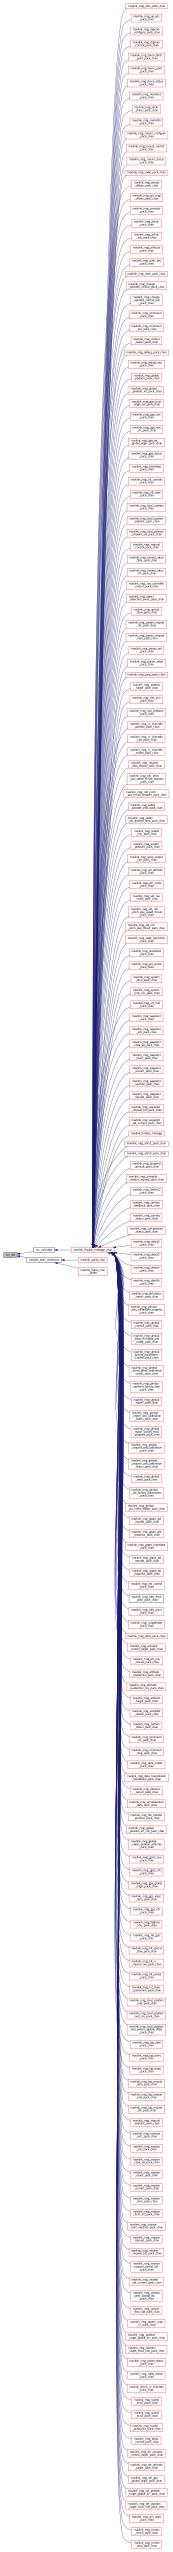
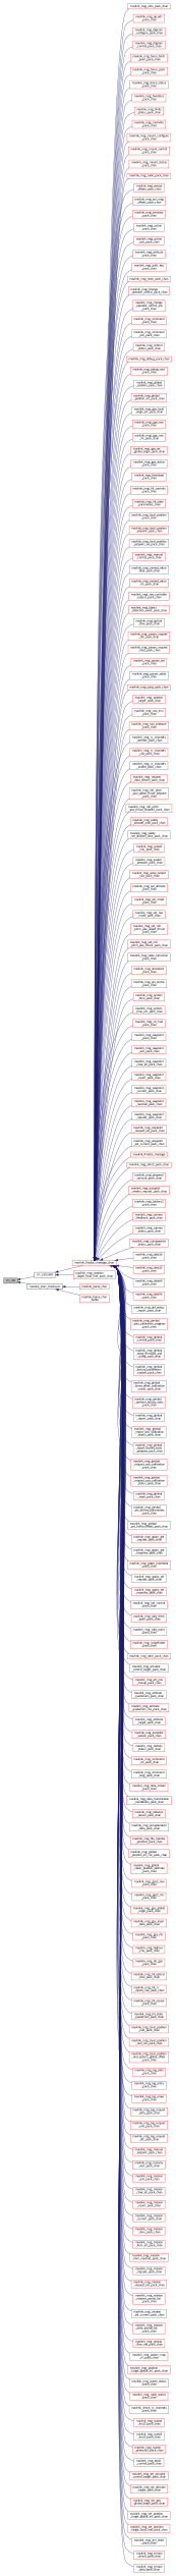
  digraph {
    fontname="IBM Plex Sans"
    rankdir=LR
    node [color=red fillcolor=white fontname="IBM Plex Sans" fontsize=10 shape=record style=filled]
    edge [color=midnightblue dir=back fontname="IBM Plex Sans" fontsize=10 labelfontname=Helvetica labelfontsize=10 style=solid]
    n1 [color=black fillcolor=grey75 fontcolor=black height=0.2 label=crc_init width=0.4]
    n2 [color=black height=0.2 label=crc_calculate width=0.4]
    n3 [color=black height=0.2 label=mavlink_start_checksum width=0.4]
    n4 [height=0.2 label=mavlink_finalize_message_chan width=0.4]
    n5 [height=0.2 label=mavlink_parse_char width=0.4]
    n6 [height=0.2 label="mavlink_frame_char\l_buffer" width=0.4]
    n7 [height=0.2 label=mavlink_msg_ahrs_pack_chan width=0.4]
    n8 [height=0.2 label="mavlink_msg_ap_adc\l_pack_chan" width=0.4]
    n9 [height=0.2 label="mavlink_msg_digicam\l_configure_pack_chan" width=0.4]
    n10 [height=0.2 label="mavlink_msg_digicam\l_control_pack_chan" width=0.4]
    n11 [height=0.2 label="mavlink_msg_fence_fetch\l_point_pack_chan" width=0.4]
    n12 [height=0.2 label="mavlink_msg_fence_point\l_pack_chan" width=0.4]
    n13 [height=0.2 label="mavlink_msg_fence_status\l_pack_chan" width=0.4]
    n14 [height=0.2 label="mavlink_msg_hwstatus\l_pack_chan" width=0.4]
    n15 [height=0.2 label="mavlink_msg_limits\l_status_pack_chan" width=0.4]
    n16 [height=0.2 label="mavlink_msg_meminfo\l_pack_chan" width=0.4]
    n17 [height=0.2 label="mavlink_msg_mount_configure\l_pack_chan" width=0.4]
    n18 [height=0.2 label="mavlink_msg_mount_control\l_pack_chan" width=0.4]
    n19 [height=0.2 label="mavlink_msg_mount_status\l_pack_chan" width=0.4]
    n20 [height=0.2 label=mavlink_msg_radio_pack_chan width=0.4]
    n21 [height=0.2 label="mavlink_msg_sensor\l_offsets_pack_chan" width=0.4]
    n22 [height=0.2 label="mavlink_msg_set_mag\l_offsets_pack_chan" width=0.4]
    n23 [height=0.2 label="mavlink_msg_simstate\l_pack_chan" width=0.4]
    n24 [height=0.2 label="mavlink_msg_action\l_pack_chan" width=0.4]
    n25 [height=0.2 label="mavlink_msg_action\l_ack_pack_chan" width=0.4]
    n26 [height=0.2 label="mavlink_msg_attitude\l_pack_chan" width=0.4]
    n27 [height=0.2 label="mavlink_msg_auth_key\l_pack_chan" width=0.4]
    n28 [height=0.2 label=mavlink_msg_boot_pack_chan width=0.4]
    n29 [height=0.2 label="mavlink_msg_change\l_operator_control_pack_chan" width=0.4]
    n30 [height=0.2 label="mavlink_msg_change\l_operator_control_ack\l_pack_chan" width=0.4]
    n31 [height=0.2 label="mavlink_msg_command\l_pack_chan" width=0.4]
    n32 [height=0.2 label="mavlink_msg_command\l_ack_pack_chan" width=0.4]
    n33 [height=0.2 label="mavlink_msg_control\l_status_pack_chan" width=0.4]
    n34 [height=0.2 label=mavlink_msg_debug_pack_chan width=0.4]
    n35 [height=0.2 label="mavlink_msg_debug_vect\l_pack_chan" width=0.4]
    n36 [height=0.2 label="mavlink_msg_global\l_position_pack_chan" width=0.4]
    n37 [height=0.2 label="mavlink_msg_global\l_position_int_pack_chan" width=0.4]
    n38 [height=0.2 label="mavlink_msg_gps_local\l_origin_set_pack_chan" width=0.4]
    n39 [height=0.2 label="mavlink_msg_gps_raw\l_pack_chan" width=0.4]
    n40 [height=0.2 label="mavlink_msg_gps_raw\l_int_pack_chan" width=0.4]
    n41 [height=0.2 label="mavlink_msg_gps_set\l_global_origin_pack_chan" width=0.4]
    n42 [height=0.2 label="mavlink_msg_gps_status\l_pack_chan" width=0.4]
    n43 [height=0.2 label="mavlink_msg_heartbeat\l_pack_chan" width=0.4]
    n44 [height=0.2 label="mavlink_msg_hil_controls\l_pack_chan" width=0.4]
-   n45 [height=0.2 label="mavlink_msg_hil_state\l_pack_chan" width=0.4]
+   n45 [height=0.2 label="mavlink_msg_hil_state\l_parameters_chan" width=0.4]
    n46 [height=0.2 label="mavlink_msg_local_position\l_pack_chan" width=0.4]
    n47 [height=0.2 label="mavlink_msg_local_position\l_setpoint_pack_chan" width=0.4]
    n48 [height=0.2 label="mavlink_msg_local_position\l_setpoint_set_pack_chan" width=0.4]
    n49 [height=0.2 label="mavlink_msg_manual\l_control_pack_chan" width=0.4]
    n50 [height=0.2 label="mavlink_msg_named_value\l_float_pack_chan" width=0.4]
    n51 [height=0.2 label="mavlink_msg_named_value\l_int_pack_chan" width=0.4]
    n52 [height=0.2 label="mavlink_msg_nav_controller\l_output_pack_chan" width=0.4]
    n53 [height=0.2 label="mavlink_msg_object\l_detection_event_pack_chan" width=0.4]
    n54 [height=0.2 label="mavlink_msg_optical\l_flow_pack_chan" width=0.4]
    n55 [height=0.2 label="mavlink_msg_param_request\l_list_pack_chan" width=0.4]
    n56 [height=0.2 label="mavlink_msg_param_request\l_read_pack_chan" width=0.4]
    n57 [height=0.2 label="mavlink_msg_param_set\l_pack_chan" width=0.4]
    n58 [height=0.2 label="mavlink_msg_param_value\l_pack_chan" width=0.4]
    n59 [height=0.2 label=mavlink_msg_ping_pack_chan width=0.4]
    n60 [height=0.2 label="mavlink_msg_position\l_target_pack_chan" width=0.4]
    n61 [height=0.2 label="mavlink_msg_raw_imu\l_pack_chan" width=0.4]
    n62 [height=0.2 label="mavlink_msg_raw_pressure\l_pack_chan" width=0.4]
    n63 [height=0.2 label="mavlink_msg_rc_channels\l_override_pack_chan" width=0.4]
    n64 [height=0.2 label="mavlink_msg_rc_channels\l_raw_pack_chan" width=0.4]
    n65 [height=0.2 label="mavlink_msg_rc_channels\l_scaled_pack_chan" width=0.4]
    n66 [height=0.2 label="mavlink_msg_request\l_data_stream_pack_chan" width=0.4]
    n67 [height=0.2 label="mavlink_msg_roll_pitch\l_yaw_speed_thrust_setpoint\l_pack_chan" width=0.4]
    n68 [height=0.2 label="mavlink_msg_roll_pitch\l_yaw_thrust_setpoint_pack_chan" width=0.4]
    n69 [height=0.2 label="mavlink_msg_safety\l_allowed_area_pack_chan" width=0.4]
    n70 [height=0.2 label="mavlink_msg_safety\l_set_allowed_area_pack_chan" width=0.4]
    n71 [height=0.2 label="mavlink_msg_scaled\l_imu_pack_chan" width=0.4]
    n72 [height=0.2 label="mavlink_msg_scaled\l_pressure_pack_chan" width=0.4]
    n73 [height=0.2 label="mavlink_msg_servo_output\l_raw_pack_chan" width=0.4]
    n74 [height=0.2 label="mavlink_msg_set_altitude\l_pack_chan" width=0.4]
    n75 [height=0.2 label="mavlink_msg_set_mode\l_pack_chan" width=0.4]
    n76 [height=0.2 label="mavlink_msg_set_nav\l_mode_pack_chan" width=0.4]
    n77 [height=0.2 label="mavlink_msg_set_roll\l_pitch_yaw_speed_thrust\l_pack_chan" width=0.4]
    n78 [height=0.2 label="mavlink_msg_set_roll\l_pitch_yaw_thrust_pack_chan" width=0.4]
    n79 [height=0.2 label="mavlink_msg_state_correction\l_pack_chan" width=0.4]
    n80 [height=0.2 label="mavlink_msg_statustext\l_pack_chan" width=0.4]
    n81 [height=0.2 label="mavlink_msg_sys_status\l_pack_chan" width=0.4]
    n82 [height=0.2 label="mavlink_msg_system\l_time_pack_chan" width=0.4]
    n83 [height=0.2 label="mavlink_msg_system\l_time_utc_pack_chan" width=0.4]
    n84 [height=0.2 label="mavlink_msg_vfr_hud\l_pack_chan" width=0.4]
    n85 [height=0.2 label="mavlink_msg_waypoint\l_pack_chan" width=0.4]
    n86 [height=0.2 label="mavlink_msg_waypoint\l_ack_pack_chan" width=0.4]
    n87 [height=0.2 label="mavlink_msg_waypoint\l_clear_all_pack_chan" width=0.4]
    n88 [height=0.2 label="mavlink_msg_waypoint\l_count_pack_chan" width=0.4]
    n89 [height=0.2 label="mavlink_msg_waypoint\l_current_pack_chan" width=0.4]
    n90 [height=0.2 label="mavlink_msg_waypoint\l_reached_pack_chan" width=0.4]
    n91 [height=0.2 label="mavlink_msg_waypoint\l_request_pack_chan" width=0.4]
    n92 [height=0.2 label="mavlink_msg_waypoint\l_request_list_pack_chan" width=0.4]
    n93 [height=0.2 label="mavlink_msg_waypoint\l_set_current_pack_chan" width=0.4]
    n94 [height=0.2 label=mavlink_finalize_message width=0.4]
-   n95 [height=0.2 label=mavlink_msg_ahrs2_pack_chan width=0.4]
    n96 [height=0.2 label=mavlink_msg_ahrs3_pack_chan width=0.4]
    n97 [height=0.2 label="mavlink_msg_airspeed\l_autocal_pack_chan" width=0.4]
    n98 [height=0.2 label="mavlink_msg_autopilot\l_version_request_pack_chan" width=0.4]
    n99 [height=0.2 label="mavlink_msg_battery2\l_pack_chan" width=0.4]
    n100 [height=0.2 label="mavlink_msg_camera\l_feedback_pack_chan" width=0.4]
    n101 [height=0.2 label="mavlink_msg_camera\l_status_pack_chan" width=0.4]
    n102 [height=0.2 label="mavlink_msg_compassmot\l_status_pack_chan" width=0.4]
    n103 [height=0.2 label="mavlink_msg_data16\l_pack_chan" width=0.4]
    n104 [height=0.2 label="mavlink_msg_data32\l_pack_chan" width=0.4]
    n105 [height=0.2 label="mavlink_msg_data64\l_pack_chan" width=0.4]
    n106 [height=0.2 label="mavlink_msg_data96\l_pack_chan" width=0.4]
    n107 [height=0.2 label="mavlink_msg_ekf_status\l_report_pack_chan" width=0.4]
    n108 [height=0.2 label="mavlink_msg_gimbal\l_axis_calibration_progress\l_pack_chan" width=0.4]
    n109 [height=0.2 label="mavlink_msg_gimbal\l_control_pack_chan" width=0.4]
    n110 [height=0.2 label="mavlink_msg_gimbal\l_erase_firmware_and\l_config_pack_chan" width=0.4]
    n111 [height=0.2 label="mavlink_msg_gimbal\l_factory_parameters\l_loaded_pack_chan" width=0.4]
    n112 [height=0.2 label="mavlink_msg_gimbal\l_home_offset_calibration\l_result_pack_chan" width=0.4]
    n113 [height=0.2 label="mavlink_msg_gimbal\l_perform_factory_tests\l_pack_chan" width=0.4]
    n114 [height=0.2 label="mavlink_msg_gimbal\l_report_pack_chan" width=0.4]
    n115 [height=0.2 label="mavlink_msg_gimbal\l_report_axis_calibration\l_status_pack_chan" width=0.4]
    n116 [height=0.2 label="mavlink_msg_gimbal\l_report_factory_tests\l_progress_pack_chan" width=0.4]
    n117 [height=0.2 label="mavlink_msg_gimbal\l_request_axis_calibration\l_pack_chan" width=0.4]
    n118 [height=0.2 label="mavlink_msg_gimbal\l_request_axis_calibration\l_status_pack_chan" width=0.4]
    n119 [height=0.2 label="mavlink_msg_gimbal\l_reset_pack_chan" width=0.4]
    n120 [height=0.2 label="mavlink_msg_gimbal\l_set_factory_parameters\l_pack_chan" width=0.4]
    n121 [height=0.2 label="mavlink_msg_gimbal\l_set_home_offsets_pack_chan" width=0.4]
    n122 [height=0.2 label="mavlink_msg_gopro_get\l_request_pack_chan" width=0.4]
    n123 [height=0.2 label="mavlink_msg_gopro_get\l_response_pack_chan" width=0.4]
    n124 [height=0.2 label="mavlink_msg_gopro_heartbeat\l_pack_chan" width=0.4]
    n125 [height=0.2 label="mavlink_msg_gopro_set\l_request_pack_chan" width=0.4]
    n126 [height=0.2 label="mavlink_msg_gopro_set\l_response_pack_chan" width=0.4]
    n127 [height=0.2 label="mavlink_msg_led_control\l_pack_chan" width=0.4]
-   n128 [color=black height=0.2 label="mavlink_msg_rally_fetch\l_point_pack_chan" width=0.4]
+   n128 [height=0.2 label="mavlink_msg_rally_fetch\l_point_pack_chan" width=0.4]
    n129 [height=0.2 label="mavlink_msg_rally_point\l_pack_chan" width=0.4]
    n130 [height=0.2 label="mavlink_msg_rangefinder\l_pack_chan" width=0.4]
    n131 [height=0.2 label=mavlink_msg_wind_pack_chan width=0.4]
    n132 [height=0.2 label="mavlink_msg_actuator\l_control_target_pack_chan" width=0.4]
    n133 [height=0.2 label="mavlink_msg_att_pos\l_mocap_pack_chan" width=0.4]
    n134 [height=0.2 label="mavlink_msg_attitude\l_quaternion_pack_chan" width=0.4]
    n135 [height=0.2 label="mavlink_msg_attitude\l_quaternion_cov_pack_chan" width=0.4]
    n136 [height=0.2 label="mavlink_msg_attitude\l_target_pack_chan" width=0.4]
    n137 [height=0.2 label="mavlink_msg_autopilot\l_version_pack_chan" width=0.4]
    n138 [height=0.2 label="mavlink_msg_battery\l_status_pack_chan" width=0.4]
    n139 [height=0.2 label="mavlink_msg_command\l_int_pack_chan" width=0.4]
    n140 [height=0.2 label="mavlink_msg_command\l_long_pack_chan" width=0.4]
    n141 [height=0.2 label="mavlink_msg_data_stream\l_pack_chan" width=0.4]
    n142 [height=0.2 label="mavlink_msg_data_transmission\l_handshake_pack_chan" width=0.4]
    n143 [height=0.2 label="mavlink_msg_distance\l_sensor_pack_chan" width=0.4]
    n144 [height=0.2 label="mavlink_msg_encapsulated\l_data_pack_chan" width=0.4]
    n145 [height=0.2 label="mavlink_msg_file_transfer\l_protocol_pack_chan" width=0.4]
    n146 [height=0.2 label="mavlink_msg_global\l_position_int_cov_pack_chan" width=0.4]
    n147 [height=0.2 label="mavlink_msg_global\l_vision_position_estimate\l_pack_chan" width=0.4]
    n148 [height=0.2 label="mavlink_msg_gps2_raw\l_pack_chan" width=0.4]
    n149 [height=0.2 label="mavlink_msg_gps2_rtk\l_pack_chan" width=0.4]
    n150 [height=0.2 label="mavlink_msg_gps_global\l_origin_pack_chan" width=0.4]
    n151 [height=0.2 label="mavlink_msg_gps_inject\l_data_pack_chan" width=0.4]
    n152 [height=0.2 label="mavlink_msg_gps_rtk\l_pack_chan" width=0.4]
    n153 [height=0.2 label="mavlink_msg_highres\l_imu_pack_chan" width=0.4]
    n154 [height=0.2 label="mavlink_msg_hil_gps\l_pack_chan" width=0.4]
    n155 [height=0.2 label="mavlink_msg_hil_optical\l_flow_pack_chan" width=0.4]
    n156 [height=0.2 label="mavlink_msg_hil_rc\l_inputs_raw_pack_chan" width=0.4]
    n157 [height=0.2 label="mavlink_msg_hil_sensor\l_pack_chan" width=0.4]
    n158 [height=0.2 label="mavlink_msg_hil_state\l_quaternion_pack_chan" width=0.4]
    n159 [height=0.2 label="mavlink_msg_local_position\l_ned_pack_chan" width=0.4]
    n160 [height=0.2 label="mavlink_msg_local_position\l_ned_cov_pack_chan" width=0.4]
    n161 [height=0.2 label="mavlink_msg_local_position\l_ned_system_global_offset\l_pack_chan" width=0.4]
    n162 [height=0.2 label="mavlink_msg_log_data\l_pack_chan" width=0.4]
    n163 [height=0.2 label="mavlink_msg_log_entry\l_pack_chan" width=0.4]
    n164 [height=0.2 label="mavlink_msg_log_erase\l_pack_chan" width=0.4]
    n165 [height=0.2 label="mavlink_msg_log_request\l_data_pack_chan" width=0.4]
    n166 [height=0.2 label="mavlink_msg_log_request\l_end_pack_chan" width=0.4]
    n167 [height=0.2 label="mavlink_msg_log_request\l_list_pack_chan" width=0.4]
    n168 [height=0.2 label="mavlink_msg_manual\l_setpoint_pack_chan" width=0.4]
    n169 [height=0.2 label="mavlink_msg_memory\l_vect_pack_chan" width=0.4]
    n170 [height=0.2 label="mavlink_msg_mission\l_ack_pack_chan" width=0.4]
    n171 [height=0.2 label="mavlink_msg_mission\l_clear_all_pack_chan" width=0.4]
    n172 [height=0.2 label="mavlink_msg_mission\l_count_pack_chan" width=0.4]
    n173 [height=0.2 label="mavlink_msg_mission\l_current_pack_chan" width=0.4]
    n174 [height=0.2 label="mavlink_msg_mission\l_item_pack_chan" width=0.4]
    n175 [height=0.2 label="mavlink_msg_mission\l_item_int_pack_chan" width=0.4]
    n176 [height=0.2 label="mavlink_msg_mission\l_item_reached_pack_chan" width=0.4]
    n177 [height=0.2 label="mavlink_msg_mission\l_request_pack_chan" width=0.4]
    n178 [height=0.2 label="mavlink_msg_mission\l_request_list_pack_chan" width=0.4]
    n179 [height=0.2 label="mavlink_msg_mission\l_request_partial_list\l_pack_chan" width=0.4]
    n180 [height=0.2 label="mavlink_msg_mission\l_set_current_pack_chan" width=0.4]
    n181 [height=0.2 label="mavlink_msg_mission\l_write_partial_list\l_pack_chan" width=0.4]
    n182 [height=0.2 label="mavlink_msg_optical\l_flow_rad_pack_chan" width=0.4]
    n183 [height=0.2 label="mavlink_msg_param_map\l_rc_pack_chan" width=0.4]
    n184 [height=0.2 label="mavlink_msg_position\l_target_global_int_pack_chan" width=0.4]
    n185 [height=0.2 label="mavlink_msg_position\l_target_local_ned_pack_chan" width=0.4]
    n186 [height=0.2 label="mavlink_msg_power_status\l_pack_chan" width=0.4]
    n187 [height=0.2 label="mavlink_msg_radio_status\l_pack_chan" width=0.4]
    n188 [height=0.2 label="mavlink_check_rc_channels\l_pack_chan" width=0.4]
    n189 [height=0.2 label="mavlink_msg_scaled\l_imu2_pack_chan" width=0.4]
    n190 [height=0.2 label="mavlink_msg_scaled\l_imu3_pack_chan" width=0.4]
    n191 [height=0.2 label="mavlink_msg_scaled\l_pressure2_pack_chan" width=0.4]
    n192 [height=0.2 label="mavlink_msg_serial\l_control_pack_chan" width=0.4]
    n193 [height=0.2 label="mavlink_msg_set_actuator\l_control_target_pack_chan" width=0.4]
    n194 [height=0.2 label="mavlink_msg_set_attitude\l_target_pack_chan" width=0.4]
    n195 [height=0.2 label="mavlink_msg_set_gps\l_global_origin_pack_chan" width=0.4]
    n196 [height=0.2 label="mavlink_msg_set_position\l_target_global_int_pack_chan" width=0.4]
    n197 [height=0.2 label="mavlink_msg_set_position\l_target_local_ned_pack_chan" width=0.4]
    n198 [height=0.2 label="mavlink_msg_sim_state\l_pack_chan" width=0.4]
    n199 [height=0.2 label="mavlink_msg_terrain\l_check_pack_chan" width=0.4]
    n200 [height=0.2 label="mavlink_msg_terrain\l_data_pack_chan" width=0.4]
    n1 -> n2
    n1 -> n3
    n2 -> n4
    n3 -> n5
    n3 -> n6
    n4 -> n7
    n4 -> n8
    n4 -> n9
    n4 -> n10
    n4 -> n11
    n4 -> n12
    n4 -> n13
    n4 -> n14
    n4 -> n15
    n4 -> n16
    n4 -> n17
    n4 -> n18
    n4 -> n19
    n4 -> n20
    n4 -> n21
    n4 -> n22
    n4 -> n23
    n4 -> n24
    n4 -> n25
    n4 -> n26
    n4 -> n27
    n4 -> n28
    n4 -> n29
    n4 -> n30
    n4 -> n31
    n4 -> n32
    n4 -> n33
    n4 -> n34
    n4 -> n35
    n4 -> n36
    n4 -> n37
    n4 -> n38
    n4 -> n39
    n4 -> n40
    n4 -> n41
    n4 -> n42
    n4 -> n43
    n4 -> n44
    n4 -> n45
    n4 -> n46
    n4 -> n47
    n4 -> n48
    n4 -> n49
    n4 -> n50
    n4 -> n51
    n4 -> n52
    n4 -> n53
    n4 -> n54
    n4 -> n55
    n4 -> n56
    n4 -> n57
    n4 -> n58
    n4 -> n59
    n4 -> n60
    n4 -> n61
    n4 -> n62
    n4 -> n63
    n4 -> n64
    n4 -> n65
    n4 -> n66
    n4 -> n67
    n4 -> n68
    n4 -> n69
    n4 -> n70
    n4 -> n71
    n4 -> n72
    n4 -> n73
    n4 -> n74
    n4 -> n75
    n4 -> n76
    n4 -> n77
    n4 -> n78
    n4 -> n79
    n4 -> n80
    n4 -> n81
    n4 -> n82
    n4 -> n83
    n4 -> n84
    n4 -> n85
    n4 -> n86
    n4 -> n87
    n4 -> n88
    n4 -> n89
    n4 -> n90
    n4 -> n91
    n4 -> n92
    n4 -> n93
    n4 -> n94
-   n4 -> n95
    n4 -> n96
    n4 -> n97
    n4 -> n98
    n4 -> n99
    n4 -> n100
    n4 -> n101
    n4 -> n102
    n4 -> n103
    n4 -> n104
    n4 -> n105
    n4 -> n106
    n4 -> n107
    n4 -> n108
    n4 -> n109
    n4 -> n110
    n4 -> n111
    n4 -> n112
    n4 -> n113
    n4 -> n114
    n4 -> n115
    n4 -> n116
    n4 -> n117
    n4 -> n118
    n4 -> n119
    n4 -> n120
    n4 -> n121
    n4 -> n122
    n4 -> n123
    n4 -> n124
    n4 -> n125
    n4 -> n126
    n4 -> n127
    n4 -> n128
    n4 -> n129
    n4 -> n130
    n4 -> n131
    n4 -> n132
    n4 -> n133
    n4 -> n134
    n4 -> n135
    n4 -> n136
    n4 -> n137
    n4 -> n138
    n4 -> n139
    n4 -> n140
    n4 -> n141
    n4 -> n142
    n4 -> n143
    n4 -> n144
    n4 -> n145
    n4 -> n146
    n4 -> n147
    n4 -> n148
    n4 -> n149
    n4 -> n150
    n4 -> n151
    n4 -> n152
    n4 -> n153
    n4 -> n154
    n4 -> n155
    n4 -> n156
    n4 -> n157
    n4 -> n158
    n4 -> n159
    n4 -> n160
    n4 -> n161
    n4 -> n162
    n4 -> n163
    n4 -> n164
    n4 -> n165
    n4 -> n166
    n4 -> n167
    n4 -> n168
    n4 -> n169
    n4 -> n170
    n4 -> n171
    n4 -> n172
    n4 -> n173
    n4 -> n174
    n4 -> n175
    n4 -> n176
    n4 -> n177
    n4 -> n178
    n4 -> n179
    n4 -> n180
    n4 -> n181
    n4 -> n182
    n4 -> n183
    n4 -> n184
-   n4 -> n185
+   n2 -> n185
    n4 -> n186
    n4 -> n187
    n4 -> n188
    n4 -> n189
    n4 -> n190
    n4 -> n191
    n4 -> n192
    n4 -> n193
    n4 -> n194
    n4 -> n195
    n4 -> n196
    n4 -> n197
    n4 -> n198
    n4 -> n199
    n4 -> n200
  }
